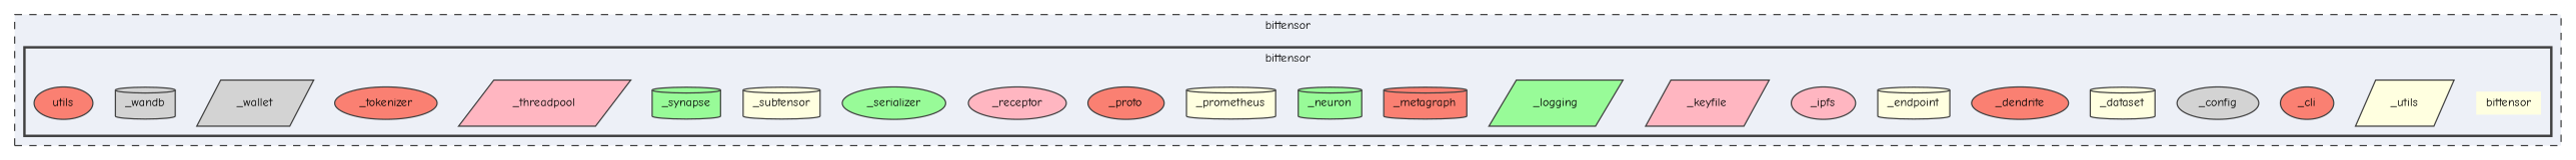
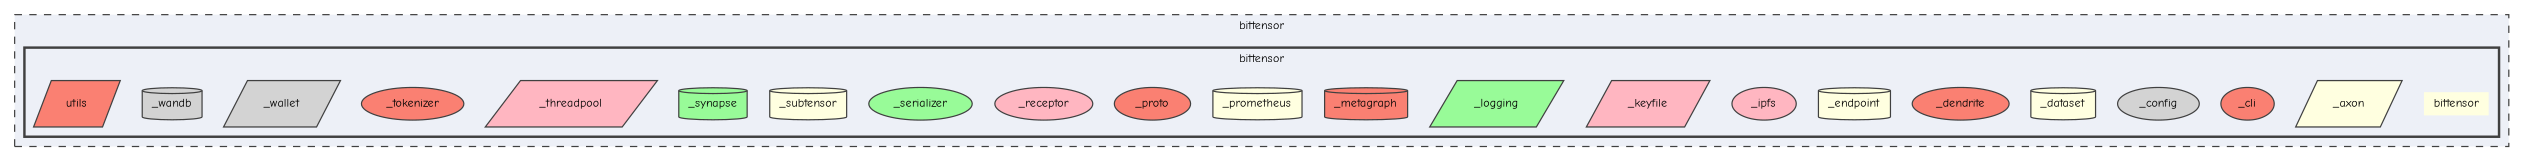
  digraph {
    compound=true
    fontname="Comic Neue"
    node [fontname="Comic Neue" fontsize=10 shape=ellipse style=filled fillcolor=lightyellow color=grey25]
    n1 [height=0.2 label=bittensor shape=plaintext width=0.4 color=""]
-   n2 [height=0.2 label=_utils shape=parallelogram width=0.4]
+   n2 [height=0.2 label=_axon shape=parallelogram width=0.4]
    n3 [fillcolor=salmon height=0.2 label=_cli width=0.4]
    n4 [fillcolor=lightgrey height=0.2 label=_config width=0.4]
    n5 [height=0.2 label=_dataset shape=cylinder width=0.4]
    n6 [fillcolor=salmon height=0.2 label=_dendrite width=0.4]
    n7 [height=0.2 label=_endpoint shape=cylinder width=0.4]
    n8 [fillcolor=lightpink height=0.2 label=_ipfs width=0.4]
    n9 [fillcolor=lightpink height=0.2 label=_keyfile shape=parallelogram width=0.4]
    n10 [fillcolor=palegreen height=0.2 label=_logging shape=parallelogram width=0.4]
    n11 [fillcolor=salmon height=0.2 label=_metagraph shape=cylinder width=0.4]
-   n12 [fillcolor=palegreen height=0.2 label=_neuron shape=cylinder width=0.4]
    n13 [height=0.2 label=_prometheus shape=cylinder width=0.4]
    n14 [fillcolor=salmon height=0.2 label=_proto width=0.4]
    n15 [fillcolor=lightpink height=0.2 label=_receptor width=0.4]
    n16 [fillcolor=palegreen height=0.2 label=_serializer width=0.4]
    n17 [height=0.2 label=_subtensor shape=cylinder width=0.4]
    n18 [fillcolor=palegreen height=0.2 label=_synapse shape=cylinder width=0.4]
    n19 [fillcolor=lightpink height=0.2 label=_threadpool shape=parallelogram width=0.4]
    n20 [fillcolor=salmon height=0.2 label=_tokenizer width=0.4]
    n21 [fillcolor=lightgrey height=0.2 label=_wallet shape=parallelogram width=0.4]
    n22 [fillcolor=lightgrey height=0.2 label=_wandb shape=cylinder width=0.4]
-   n23 [fillcolor=salmon height=0.2 label=utils width=0.4]
+   n23 [fillcolor=salmon height=0.2 label=utils shape=parallelogram width=0.4]
    subgraph cluster_1 {
      bgcolor="#edf0f7"
      fontsize=10
      label=bittensor
      pencolor=grey25
      style="filled,dashed"
      subgraph cluster_2 {
        bgcolor="#edf0f7"
        fontsize=10
        pencolor=grey25
        style="filled,bold"
        n1
        n2
        n3
        n4
        n5
        n6
        n7
        n8
        n9
        n10
        n11
-       n12
        n13
        n14
        n15
        n16
        n17
        n18
        n19
        n20
        n21
        n22
        n23
      }
    }
  }
